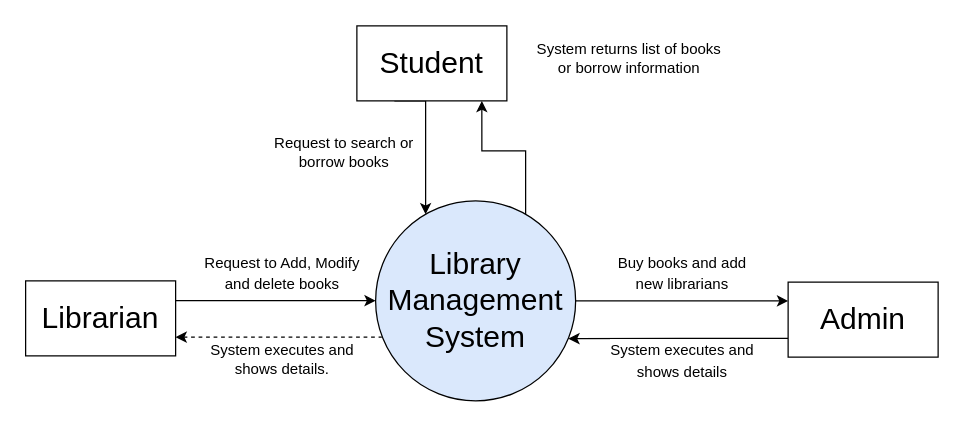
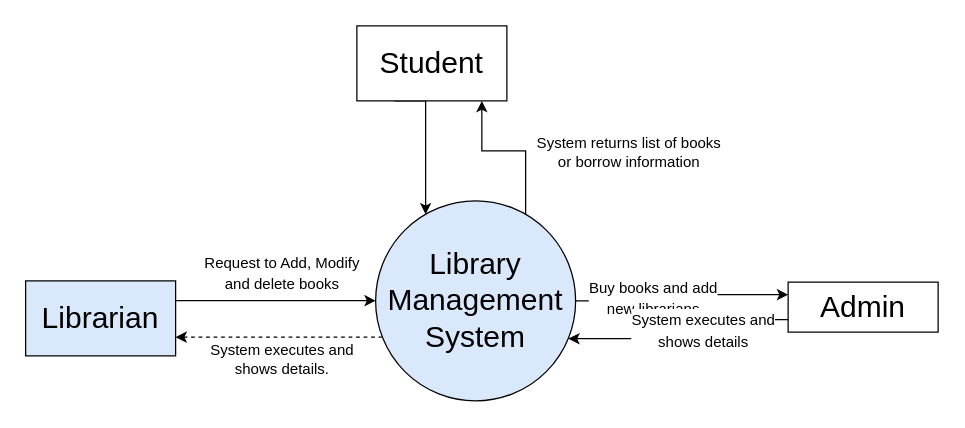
  <mxCell id="0" />
  <mxCell id="1" parent="0" />
  <mxCell id="2" value="" style="edgeStyle=orthogonalEdgeStyle;rounded=0;orthogonalLoop=1;jettySize=auto;html=1;fontSize=16;entryX=0.833;entryY=1;entryDx=0;entryDy=0;entryPerimeter=0;exitX=0.75;exitY=0.068;exitDx=0;exitDy=0;exitPerimeter=0;labelBackgroundColor=none;fontColor=default;" parent="1" source="4" target="11" edge="1"><mxGeometry relative="1" as="geometry"><mxPoint x="420" y="50" as="targetPoint" /><Array as="points" /></mxGeometry></mxCell>
  <mxCell id="3" value="&lt;span style=&quot;color: rgb(0, 0, 0); font-family: helvetica; font-size: 12px; font-style: normal; font-weight: 400; letter-spacing: normal; text-align: center; text-indent: 0px; text-transform: none; word-spacing: 0px; display: inline; float: none;&quot;&gt;Buy books and add &lt;br&gt;new librarians&lt;/span&gt;" style="edgeStyle=orthogonalEdgeStyle;rounded=0;orthogonalLoop=1;jettySize=auto;html=1;entryX=0;entryY=0.25;entryDx=0;entryDy=0;fontSize=14;exitX=1;exitY=0.5;exitDx=0;exitDy=0;labelBackgroundColor=default;fontColor=default;" parent="1" source="4" target="9" edge="1"><mxGeometry y="23" relative="1" as="geometry"><mxPoint as="offset" /></mxGeometry></mxCell>
  <mxCell id="4" value="&lt;font style=&quot;font-size: 24px&quot;&gt;Library Management System&lt;/font&gt;" style="ellipse;whiteSpace=wrap;html=1;aspect=fixed;labelBackgroundColor=none;fontColor=default;fillColor=#dae8fc;" parent="1" vertex="1"><mxGeometry x="300" y="160" width="160" height="160" as="geometry" /></mxCell>
  <mxCell id="5" value="&lt;span style=&quot;color: rgb(0, 0, 0); font-family: helvetica; font-size: 12px; font-style: normal; font-weight: 400; letter-spacing: normal; text-align: center; text-indent: 0px; text-transform: none; word-spacing: 0px; display: inline; float: none;&quot;&gt;Request to Add, Modify &lt;br&gt;and delete books&lt;/span&gt;" style="edgeStyle=orthogonalEdgeStyle;rounded=0;orthogonalLoop=1;jettySize=auto;html=1;fontSize=14;exitX=1;exitY=0.167;exitDx=0;exitDy=0;exitPerimeter=0;labelBackgroundColor=default;fontColor=default;" parent="1" edge="1"><mxGeometry x="0.062" y="23" relative="1" as="geometry"><mxPoint x="300" y="239.8" as="targetPoint" /><mxPoint x="140" y="239.82" as="sourcePoint" /><Array as="points"><mxPoint x="225" y="239.8" /><mxPoint x="225" y="239.8" /></Array><mxPoint as="offset" /></mxGeometry></mxCell>
  <mxCell id="6" value="&lt;span style=&quot;color: rgb(0, 0, 0); font-family: helvetica; font-size: 12px; font-style: normal; font-weight: 400; letter-spacing: normal; text-align: center; text-indent: 0px; text-transform: none; word-spacing: 0px; display: inline; float: none;&quot;&gt;System executes and &lt;br&gt;shows details.&lt;/span&gt;" style="edgeStyle=none;rounded=0;sketch=0;orthogonalLoop=1;jettySize=auto;html=1;exitX=1;exitY=0.75;exitDx=0;exitDy=0;entryX=0.031;entryY=0.681;entryDx=0;entryDy=0;entryPerimeter=0;fontSize=11;startArrow=classic;startFill=1;endArrow=none;endFill=0;startSize=6;endSize=6;strokeColor=default;labelBackgroundColor=default;dashed=1;" parent="1" source="7" target="4" edge="1"><mxGeometry x="0.03" y="-18" relative="1" as="geometry"><mxPoint as="offset" /></mxGeometry></mxCell>
- <mxCell id="7" value="Librarian" style="rounded=0;whiteSpace=wrap;html=1;fontSize=24;labelBackgroundColor=none;fontColor=default;" parent="1" vertex="1"><mxGeometry x="20" y="224" width="120" height="60" as="geometry" /></mxCell>
+ <mxCell id="7" value="Librarian" style="rounded=0;whiteSpace=wrap;html=1;fontSize=24;labelBackgroundColor=none;fontColor=default;fillColor=#dae8fc;" parent="1" vertex="1"><mxGeometry x="20" y="224" width="120" height="60" as="geometry" /></mxCell>
  <mxCell id="8" value="&lt;span style=&quot;color: rgb(0, 0, 0); font-family: helvetica; font-size: 12px; font-style: normal; font-weight: 400; letter-spacing: normal; text-align: center; text-indent: 0px; text-transform: none; word-spacing: 0px; display: inline; float: none;&quot;&gt;System executes and &lt;br&gt;shows details&lt;/span&gt;" style="edgeStyle=orthogonalEdgeStyle;rounded=0;orthogonalLoop=1;jettySize=auto;html=1;entryX=0.964;entryY=0.689;entryDx=0;entryDy=0;entryPerimeter=0;fontSize=14;exitX=0;exitY=0.75;exitDx=0;exitDy=0;labelBackgroundColor=default;fontColor=default;" parent="1" source="9" target="4" edge="1"><mxGeometry x="-0.031" y="17" relative="1" as="geometry"><mxPoint x="630" y="271" as="sourcePoint" /><mxPoint x="452" y="275.4" as="targetPoint" /><mxPoint as="offset" /></mxGeometry></mxCell>
- <mxCell id="9" value="Admin" style="rounded=0;whiteSpace=wrap;html=1;fontSize=24;labelBackgroundColor=none;fontColor=default;" parent="1" vertex="1"><mxGeometry x="630" y="225" width="120" height="60" as="geometry" /></mxCell>
+ <mxCell id="9" value="Admin" style="rounded=0;whiteSpace=wrap;html=1;fontSize=24;labelBackgroundColor=none;fontColor=default;" parent="1" vertex="1"><mxGeometry x="630" y="225" width="120" height="40" as="geometry" /></mxCell>
  <mxCell id="10" value="" style="edgeStyle=orthogonalEdgeStyle;rounded=0;orthogonalLoop=1;jettySize=auto;html=1;fontSize=16;exitX=0.25;exitY=1;exitDx=0;exitDy=0;labelBackgroundColor=none;fontColor=default;" parent="1" source="11" target="4" edge="1"><mxGeometry relative="1" as="geometry"><mxPoint x="370" y="40" as="sourcePoint" /><mxPoint x="340" y="150" as="targetPoint" /><Array as="points"><mxPoint x="340" y="80" /></Array></mxGeometry></mxCell>
  <mxCell id="11" value="Student" style="rounded=0;whiteSpace=wrap;html=1;fontSize=24;labelBackgroundColor=none;fontColor=default;" parent="1" vertex="1"><mxGeometry x="285" y="20" width="120" height="60" as="geometry" /></mxCell>
- <mxCell id="12" value="Request to search or borrow books" style="text;html=1;strokeColor=none;fillColor=none;align=center;verticalAlign=middle;whiteSpace=wrap;rounded=0;fontSize=12;labelBackgroundColor=none;fontColor=default;" parent="1" vertex="1"><mxGeometry x="200" y="100.5" width="150" height="40" as="geometry" /></mxCell>
- <mxCell id="13" value="System returns list of books or borrow information" style="text;html=1;strokeColor=none;fillColor=none;align=center;verticalAlign=middle;whiteSpace=wrap;rounded=0;fontSize=12;labelBackgroundColor=none;fontColor=default;" parent="1" vertex="1"><mxGeometry x="423" y="13" width="160" height="65" as="geometry" /></mxCell>
+ <mxCell id="13" value="System returns list of books or borrow information" style="text;html=1;strokeColor=none;fillColor=none;align=center;verticalAlign=middle;whiteSpace=wrap;rounded=0;fontSize=12;labelBackgroundColor=none;fontColor=default;" parent="1" vertex="1"><mxGeometry x="423" y="88" width="160" height="65" as="geometry" /></mxCell>
